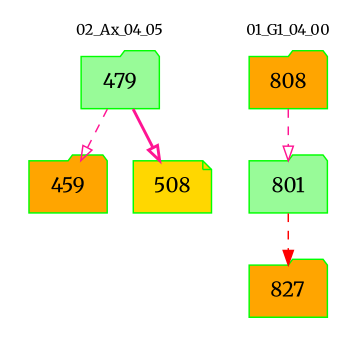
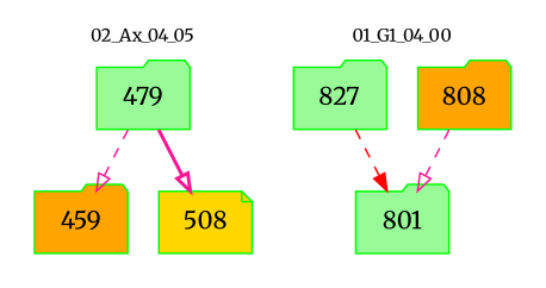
  digraph {
    fontname=Merriweather
    node [color=green fillcolor=palegreen fontname=Merriweather shape=folder style=filled]
    edge [arrowhead=onormal color=deeppink fontname=Merriweather style=dashed]
    n1 [label=479]
    n2 [fillcolor=orange label=459]
    n3 [fillcolor=gold label=508 shape=note]
    n4 [label=801]
    n5 [fillcolor=orange label=808]
-   n6 [fillcolor=orange label=827]
+   n6 [label=827]
    subgraph cluster_1 {
      color=white
      fontsize=10
      label="02_Ax_04_05"
      n1
      n2
      n3
    }
    subgraph cluster_2 {
      color=white
      fontsize=10
      label="01_G1_04_00"
      n4
      n5
      n6
    }
    n1 -> n2
    n1 -> n3 [style=bold]
-   n4 -> n6 [arrowhead=normal color=red]
+   n6 -> n4 [arrowhead=normal color=red]
    n5 -> n4
  }
